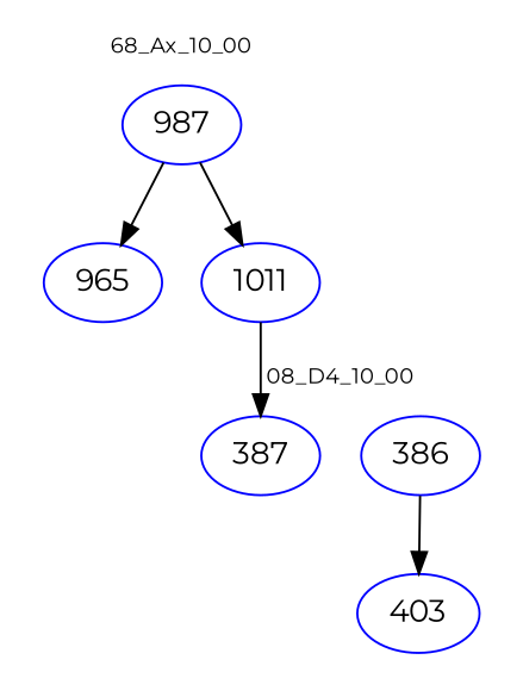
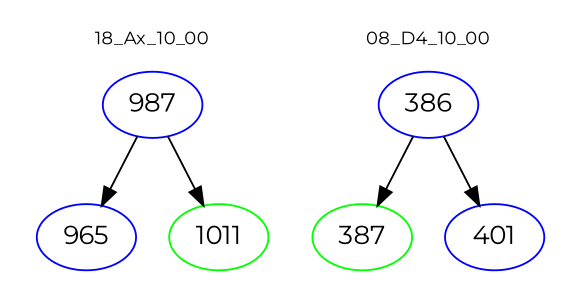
  digraph {
    fontname=Montserrat
    node [color=blue fontname=Montserrat]
    edge [color=black fontname=Montserrat]
    n1 [label=987]
    n2 [label=965]
-   n3 [label=1011]
+   n3 [color=green label=1011]
    n4 [label=386]
-   n5 [label=387]
-   n6 [label=403]
+   n5 [color=green label=387]
+   n6 [label=401]
    subgraph cluster_1 {
      color=white
      fontsize=10
-     label="68_Ax_10_00"
+     label="18_Ax_10_00"
      n1
      n2
      n3
    }
    subgraph cluster_2 {
      color=white
      fontsize=10
      label="08_D4_10_00"
      n4
      n5
      n6
    }
    n1 -> n2
    n1 -> n3
-   n3 -> n5
+   n4 -> n5
    n4 -> n6
  }
